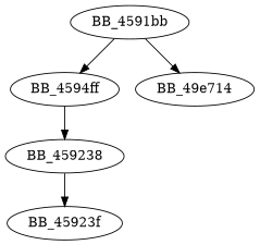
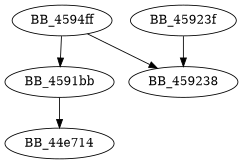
  digraph {
    n1 [label=BB_4594ff]
    BB_4591bb
-   BB_44e714 [label=BB_49e714]
+   BB_44e714
    BB_459238
    BB_45923f
    n1 -> BB_459238
-   BB_4591bb -> n1
+   n1 -> BB_4591bb
    BB_4591bb -> BB_44e714
-   BB_459238 -> BB_45923f
+   BB_45923f -> BB_459238
  }
